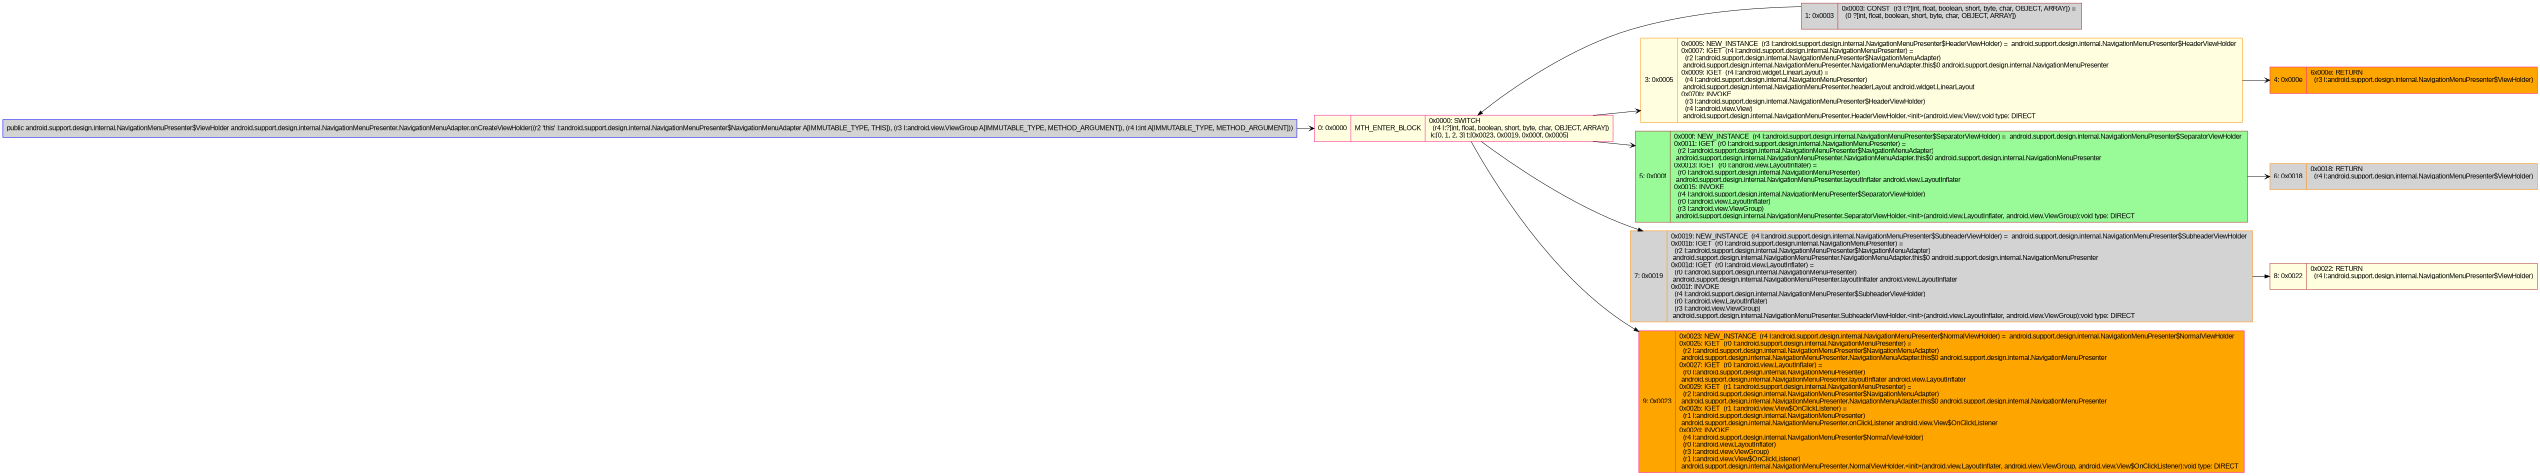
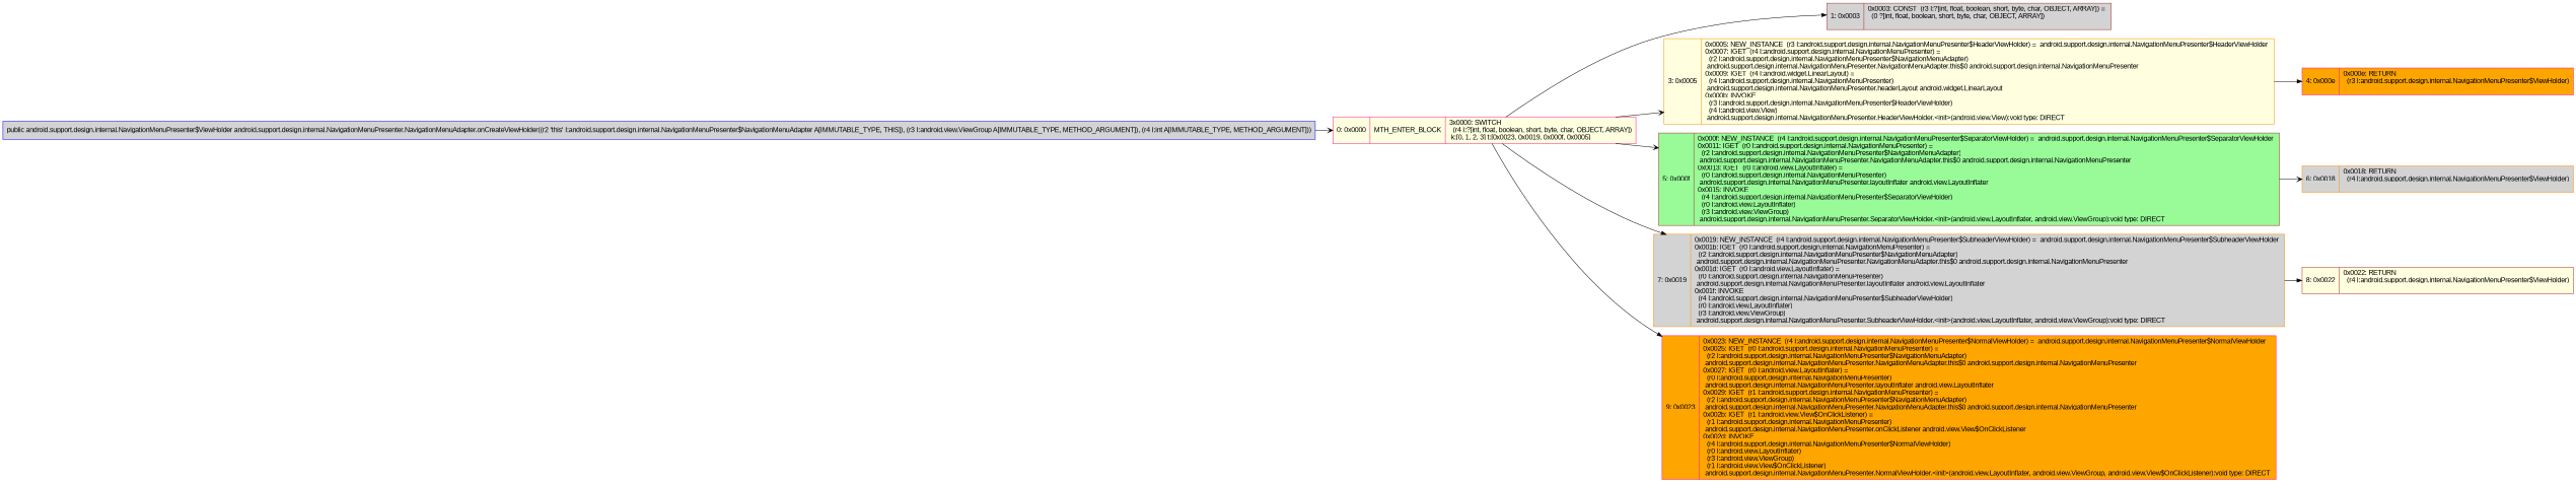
  digraph {
    fontname="Liberation Sans"
    rankdir=LR
    node [color=deeppink fillcolor=lightgrey fontname="Liberation Sans" shape=record style=filled]
    edge [arrowhead=normal fontname="Liberation Sans"]
-   n1 [fillcolor=lightyellow label="{0\:\ 0x0000|MTH_ENTER_BLOCK\l|0x0000: SWITCH  \l  (r4 I:?[int, float, boolean, short, byte, char, OBJECT, ARRAY])\l k:[0, 1, 2, 3] t:[0x0023, 0x0019, 0x000f, 0x0005] \l}"]
+   n1 [fillcolor=lightyellow label="{0\:\ 0x0000|MTH_ENTER_BLOCK\l|3x0000: SWITCH  \l  (r4 I:?[int, float, boolean, short, byte, char, OBJECT, ARRAY])\l k:[0, 1, 2, 3] t:[0x0023, 0x0019, 0x000f, 0x0005] \l}"]
    n2 [color=brown label="{1\:\ 0x0003|0x0003: CONST  (r3 I:?[int, float, boolean, short, byte, char, OBJECT, ARRAY]) = \l  (0 ?[int, float, boolean, short, byte, char, OBJECT, ARRAY])\l \l}"]
-   n3 [color=darkorange fillcolor=lightyellow label="{3\:\ 0x0005|0x0005: NEW_INSTANCE  (r3 I:android.support.design.internal.NavigationMenuPresenter$HeaderViewHolder) =  android.support.design.internal.NavigationMenuPresenter$HeaderViewHolder \l0x0007: IGET  (r4 I:android.support.design.internal.NavigationMenuPresenter) = \l  (r2 I:android.support.design.internal.NavigationMenuPresenter$NavigationMenuAdapter)\l android.support.design.internal.NavigationMenuPresenter.NavigationMenuAdapter.this$0 android.support.design.internal.NavigationMenuPresenter \l0x0009: IGET  (r4 I:android.widget.LinearLayout) = \l  (r4 I:android.support.design.internal.NavigationMenuPresenter)\l android.support.design.internal.NavigationMenuPresenter.headerLayout android.widget.LinearLayout \l0x070b: INVOKE  \l  (r3 I:android.support.design.internal.NavigationMenuPresenter$HeaderViewHolder)\l  (r4 I:android.view.View)\l android.support.design.internal.NavigationMenuPresenter.HeaderViewHolder.\<init\>(android.view.View):void type: DIRECT \l}"]
+   n3 [color=darkorange fillcolor=lightyellow label="{3\:\ 0x0005|0x0005: NEW_INSTANCE  (r3 I:android.support.design.internal.NavigationMenuPresenter$HeaderViewHolder) =  android.support.design.internal.NavigationMenuPresenter$HeaderViewHolder \l0x0007: IGET  (r4 I:android.support.design.internal.NavigationMenuPresenter) = \l  (r2 I:android.support.design.internal.NavigationMenuPresenter$NavigationMenuAdapter)\l android.support.design.internal.NavigationMenuPresenter.NavigationMenuAdapter.this$0 android.support.design.internal.NavigationMenuPresenter \l0x0009: IGET  (r4 I:android.widget.LinearLayout) = \l  (r4 I:android.support.design.internal.NavigationMenuPresenter)\l android.support.design.internal.NavigationMenuPresenter.headerLayout android.widget.LinearLayout \l0x000b: INVOKE  \l  (r3 I:android.support.design.internal.NavigationMenuPresenter$HeaderViewHolder)\l  (r4 I:android.view.View)\l android.support.design.internal.NavigationMenuPresenter.HeaderViewHolder.\<init\>(android.view.View):void type: DIRECT \l}"]
    n4 [color=brown fillcolor=palegreen label="{5\:\ 0x000f|0x000f: NEW_INSTANCE  (r4 I:android.support.design.internal.NavigationMenuPresenter$SeparatorViewHolder) =  android.support.design.internal.NavigationMenuPresenter$SeparatorViewHolder \l0x0011: IGET  (r0 I:android.support.design.internal.NavigationMenuPresenter) = \l  (r2 I:android.support.design.internal.NavigationMenuPresenter$NavigationMenuAdapter)\l android.support.design.internal.NavigationMenuPresenter.NavigationMenuAdapter.this$0 android.support.design.internal.NavigationMenuPresenter \l0x0013: IGET  (r0 I:android.view.LayoutInflater) = \l  (r0 I:android.support.design.internal.NavigationMenuPresenter)\l android.support.design.internal.NavigationMenuPresenter.layoutInflater android.view.LayoutInflater \l0x0015: INVOKE  \l  (r4 I:android.support.design.internal.NavigationMenuPresenter$SeparatorViewHolder)\l  (r0 I:android.view.LayoutInflater)\l  (r3 I:android.view.ViewGroup)\l android.support.design.internal.NavigationMenuPresenter.SeparatorViewHolder.\<init\>(android.view.LayoutInflater, android.view.ViewGroup):void type: DIRECT \l}"]
    n5 [color=darkorange label="{7\:\ 0x0019|0x0019: NEW_INSTANCE  (r4 I:android.support.design.internal.NavigationMenuPresenter$SubheaderViewHolder) =  android.support.design.internal.NavigationMenuPresenter$SubheaderViewHolder \l0x001b: IGET  (r0 I:android.support.design.internal.NavigationMenuPresenter) = \l  (r2 I:android.support.design.internal.NavigationMenuPresenter$NavigationMenuAdapter)\l android.support.design.internal.NavigationMenuPresenter.NavigationMenuAdapter.this$0 android.support.design.internal.NavigationMenuPresenter \l0x001d: IGET  (r0 I:android.view.LayoutInflater) = \l  (r0 I:android.support.design.internal.NavigationMenuPresenter)\l android.support.design.internal.NavigationMenuPresenter.layoutInflater android.view.LayoutInflater \l0x001f: INVOKE  \l  (r4 I:android.support.design.internal.NavigationMenuPresenter$SubheaderViewHolder)\l  (r0 I:android.view.LayoutInflater)\l  (r3 I:android.view.ViewGroup)\l android.support.design.internal.NavigationMenuPresenter.SubheaderViewHolder.\<init\>(android.view.LayoutInflater, android.view.ViewGroup):void type: DIRECT \l}"]
    n6 [fillcolor=orange label="{9\:\ 0x0023|0x0023: NEW_INSTANCE  (r4 I:android.support.design.internal.NavigationMenuPresenter$NormalViewHolder) =  android.support.design.internal.NavigationMenuPresenter$NormalViewHolder \l0x0025: IGET  (r0 I:android.support.design.internal.NavigationMenuPresenter) = \l  (r2 I:android.support.design.internal.NavigationMenuPresenter$NavigationMenuAdapter)\l android.support.design.internal.NavigationMenuPresenter.NavigationMenuAdapter.this$0 android.support.design.internal.NavigationMenuPresenter \l0x0027: IGET  (r0 I:android.view.LayoutInflater) = \l  (r0 I:android.support.design.internal.NavigationMenuPresenter)\l android.support.design.internal.NavigationMenuPresenter.layoutInflater android.view.LayoutInflater \l0x0029: IGET  (r1 I:android.support.design.internal.NavigationMenuPresenter) = \l  (r2 I:android.support.design.internal.NavigationMenuPresenter$NavigationMenuAdapter)\l android.support.design.internal.NavigationMenuPresenter.NavigationMenuAdapter.this$0 android.support.design.internal.NavigationMenuPresenter \l0x002b: IGET  (r1 I:android.view.View$OnClickListener) = \l  (r1 I:android.support.design.internal.NavigationMenuPresenter)\l android.support.design.internal.NavigationMenuPresenter.onClickListener android.view.View$OnClickListener \l0x002d: INVOKE  \l  (r4 I:android.support.design.internal.NavigationMenuPresenter$NormalViewHolder)\l  (r0 I:android.view.LayoutInflater)\l  (r3 I:android.view.ViewGroup)\l  (r1 I:android.view.View$OnClickListener)\l android.support.design.internal.NavigationMenuPresenter.NormalViewHolder.\<init\>(android.view.LayoutInflater, android.view.ViewGroup, android.view.View$OnClickListener):void type: DIRECT \l}"]
-   n7 [fillcolor=orange label="{4\:\ 0x000e|6x000e: RETURN  \l  (r3 I:android.support.design.internal.NavigationMenuPresenter$ViewHolder)\l \l}"]
+   n7 [fillcolor=orange label="{4\:\ 0x000e|0x000e: RETURN  \l  (r3 I:android.support.design.internal.NavigationMenuPresenter$ViewHolder)\l \l}"]
    n8 [color=darkorange label="{6\:\ 0x0018|0x0018: RETURN  \l  (r4 I:android.support.design.internal.NavigationMenuPresenter$ViewHolder)\l \l}"]
    n9 [color=brown fillcolor=lightyellow label="{8\:\ 0x0022|0x0022: RETURN  \l  (r4 I:android.support.design.internal.NavigationMenuPresenter$ViewHolder)\l \l}"]
    n10 [color=blue label="{public android.support.design.internal.NavigationMenuPresenter$ViewHolder android.support.design.internal.NavigationMenuPresenter.NavigationMenuAdapter.onCreateViewHolder((r2 'this' I:android.support.design.internal.NavigationMenuPresenter$NavigationMenuAdapter A[IMMUTABLE_TYPE, THIS]), (r3 I:android.view.ViewGroup A[IMMUTABLE_TYPE, METHOD_ARGUMENT]), (r4 I:int A[IMMUTABLE_TYPE, METHOD_ARGUMENT])) }"]
-   n2 -> n1
+   n1 -> n2
    n1 -> n3 [arrowhead=vee]
    n1 -> n4 [arrowhead=vee]
    n1 -> n5
    n1 -> n6
-   n3 -> n7 [arrowhead=vee]
+   n3 -> n7
    n4 -> n8 [arrowhead=vee]
    n5 -> n9
    n10 -> n1 [arrowhead=vee]
  }
